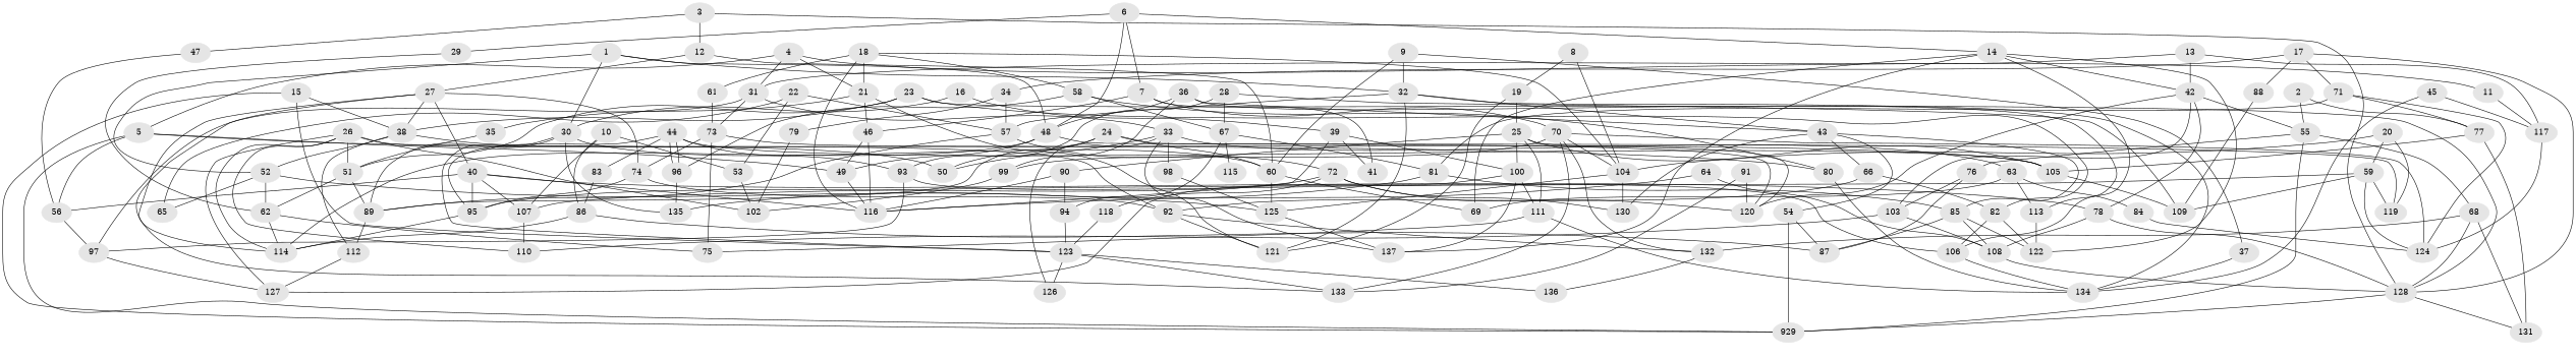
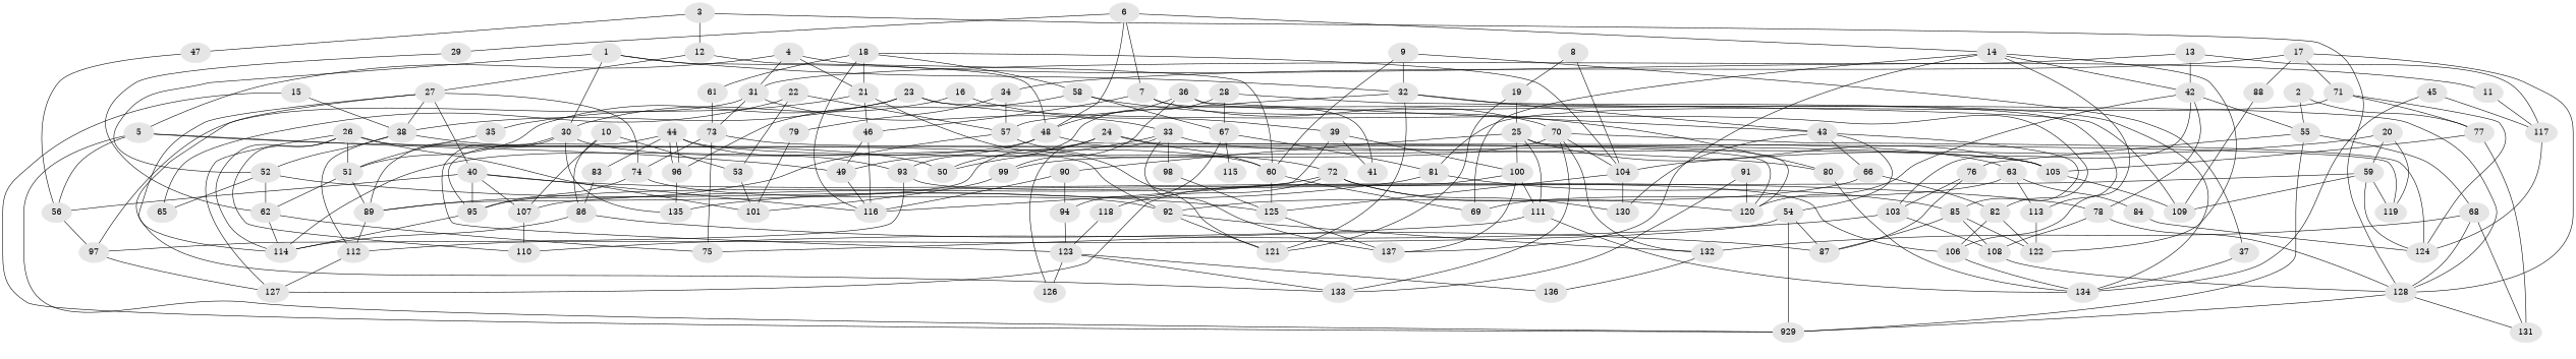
  graph {
    node [color=gray90 style=filled]
    1
    30
    32
    48
    52
    60
    123
    89
    135
    121
    57
    43
    134
    49
    119
    114
    65
    62
    125
    2
    55
    77
    n23 [label=929]
    68
    76
    66
    82
    92
    105
    131
    3
    12
    47
    128
    27
    56
    4
    5
    11
    21
    31
    80
    117
    46
    35
    33
    73
    97
    116
    6
    7
    14
    29
    41
    70
    42
    69
    106
    122
    137
    104
    133
    99
    124
    132
    8
    19
    25
    130
    9
    37
    10
    53
    86
    107
-   102
+   102 [label=101]
    87
    110
    38
    40
    74
    13
    120
    78
    103
    15
    50
    112
    126
    136
    16
    39
    100
    17
    34
    71
    88
    79
    81
    109
    18
    58
    61
    67
    96
    90
    111
    20
    59
    51
    22
    72
    23
    24
    94
    127
    75
    26
    95
    28
    93
    115
    63
    98
    54
    85
    113
    84
    36
    108
    44
    83
    45
    118
-   64
    91
    1 -- 30
    1 -- 32
    1 -- 48
    1 -- 52
    30 -- 60
    30 -- 123
    30 -- 89
    30 -- 135
    32 -- 121
    32 -- 57
    32 -- 43
    32 -- 134
    48 -- 49
    48 -- 119
    48 -- 114
    52 -- 65
    52 -- 62
    52 -- 125
    60 -- 125
    60 -- 69
    123 -- 133
    123 -- 126
    123 -- 136
    89 -- 112
    57 -- 89
    57 -- 72
    43 -- 66
    43 -- 130
    43 -- 54
    43 -- 85
    49 -- 116
    62 -- 114
    62 -- 75
    125 -- 137
    2 -- 55
    2 -- 77
    55 -- n23
    55 -- 68
    55 -- 76
    77 -- 105
    77 -- 131
    68 -- 131
    68 -- 128
    68 -- 132
    76 -- 87
    76 -- 103
    66 -- 82
    66 -- 92
    82 -- 106
    82 -- 122
    92 -- 121
    92 -- 132
    105 -- 109
    3 -- 12
    3 -- 47
    3 -- 128
    12 -- 60
    12 -- 27
    47 -- 56
    128 -- n23
    128 -- 131
    27 -- 114
    27 -- 133
    27 -- 38
    27 -- 40
    27 -- 74
    56 -- 97
    4 -- 5
    4 -- 11
    4 -- 21
    4 -- 31
    5 -- 49
    5 -- n23
    5 -- 56
    5 -- 80
    11 -- 117
    21 -- 121
    21 -- 46
    21 -- 35
    31 -- 33
    31 -- 73
    31 -- 97
    80 -- 134
    117 -- 124
    46 -- 49
    46 -- 116
    35 -- 51
    33 -- 137
    33 -- 50
    33 -- 126
    33 -- 63
    33 -- 98
    73 -- 105
    73 -- 74
    73 -- 75
    97 -- 127
    6 -- 48
    6 -- 7
    6 -- 14
    6 -- 29
    7 -- 46
    7 -- 41
    7 -- 70
    14 -- 42
    14 -- 69
    14 -- 106
    14 -- 122
    14 -- 137
    29 -- 62
    70 -- 104
    70 -- 133
    70 -- 99
    70 -- 124
    70 -- 132
    42 -- 55
    42 -- 120
    42 -- 78
    42 -- 103
    106 -- 134
    104 -- 125
    104 -- 130
    99 -- 102
    132 -- 136
    8 -- 104
    8 -- 19
    19 -- 121
    19 -- 25
    25 -- 105
    25 -- 120
    25 -- 100
    25 -- 90
    25 -- 111
    9 -- 32
    9 -- 60
    9 -- 37
    37 -- 134
    10 -- 53
    10 -- 86
    10 -- 107
    53 -- 102
    86 -- 114
    86 -- 87
    107 -- 110
    38 -- 52
    38 -- 50
    38 -- 112
    40 -- 56
    40 -- 116
    40 -- 107
    40 -- 78
    40 -- 95
    74 -- 92
    74 -- 95
    13 -- 31
    13 -- 117
    13 -- 42
    78 -- 128
    78 -- 108
    103 -- 110
    103 -- 108
-   15 -- 123
    15 -- n23
    15 -- 38
    112 -- 127
    16 -- 30
    16 -- 39
    39 -- 116
    39 -- 41
    39 -- 100
    100 -- 137
    100 -- 111
    100 -- 127
    17 -- 128
    17 -- 34
    17 -- 71
    17 -- 88
    34 -- 57
    34 -- 79
    71 -- 77
    71 -- 124
    71 -- 81
    88 -- 109
    79 -- 102
    81 -- 135
    81 -- 85
    18 -- 21
    18 -- 116
    18 -- 104
    18 -- 58
    18 -- 61
    58 -- 80
    58 -- 67
    58 -- 96
    61 -- 73
    67 -- 81
    67 -- 94
    67 -- 115
    96 -- 135
    90 -- 116
    90 -- 94
    111 -- 134
    111 -- 75
    20 -- 119
    20 -- 104
    20 -- 59
    59 -- 119
    59 -- 124
    59 -- 107
    59 -- 109
    51 -- 89
    51 -- 62
    22 -- 57
    22 -- 65
    22 -- 53
    72 -- 130
    72 -- 120
    72 -- 95
    72 -- 118
    23 -- 82
    23 -- 128
    23 -- 38
    23 -- 51
    24 -- 60
    24 -- 89
    24 -- 120
    24 -- 50
    94 -- 123
    26 -- 114
    26 -- 92
    26 -- 102
    26 -- 110
    26 -- 51
    26 -- 127
    95 -- 114
    28 -- 109
    28 -- 67
    28 -- 93
    93 -- 97
    93 -- 106
    63 -- 69
    63 -- 113
    63 -- 84
    98 -- 125
    54 -- n23
    54 -- 87
+   54 -- 112
    85 -- 122
    85 -- 87
    85 -- 108
    113 -- 122
    84 -- 124
    36 -- 48
    36 -- 43
    36 -- 99
    36 -- 113
    108 -- 128
    44 -- 105
    44 -- 96
    44 -- 96
    44 -- 95
    44 -- 93
    44 -- 83
    83 -- 86
    45 -- 134
    45 -- 117
    118 -- 123
-   64 -- 116
-   64 -- 108
    91 -- 133
    91 -- 120
  }
